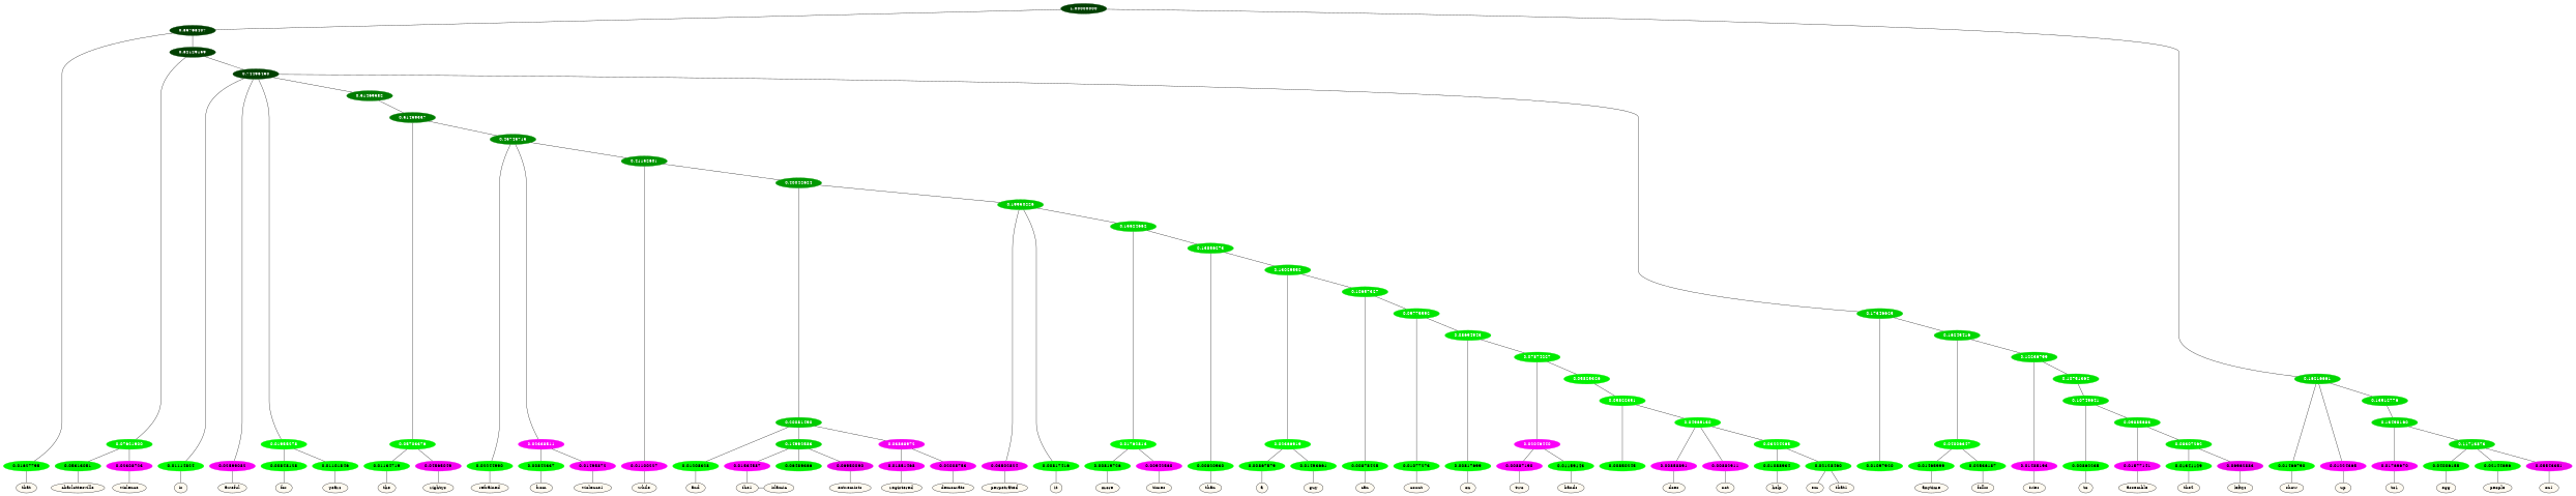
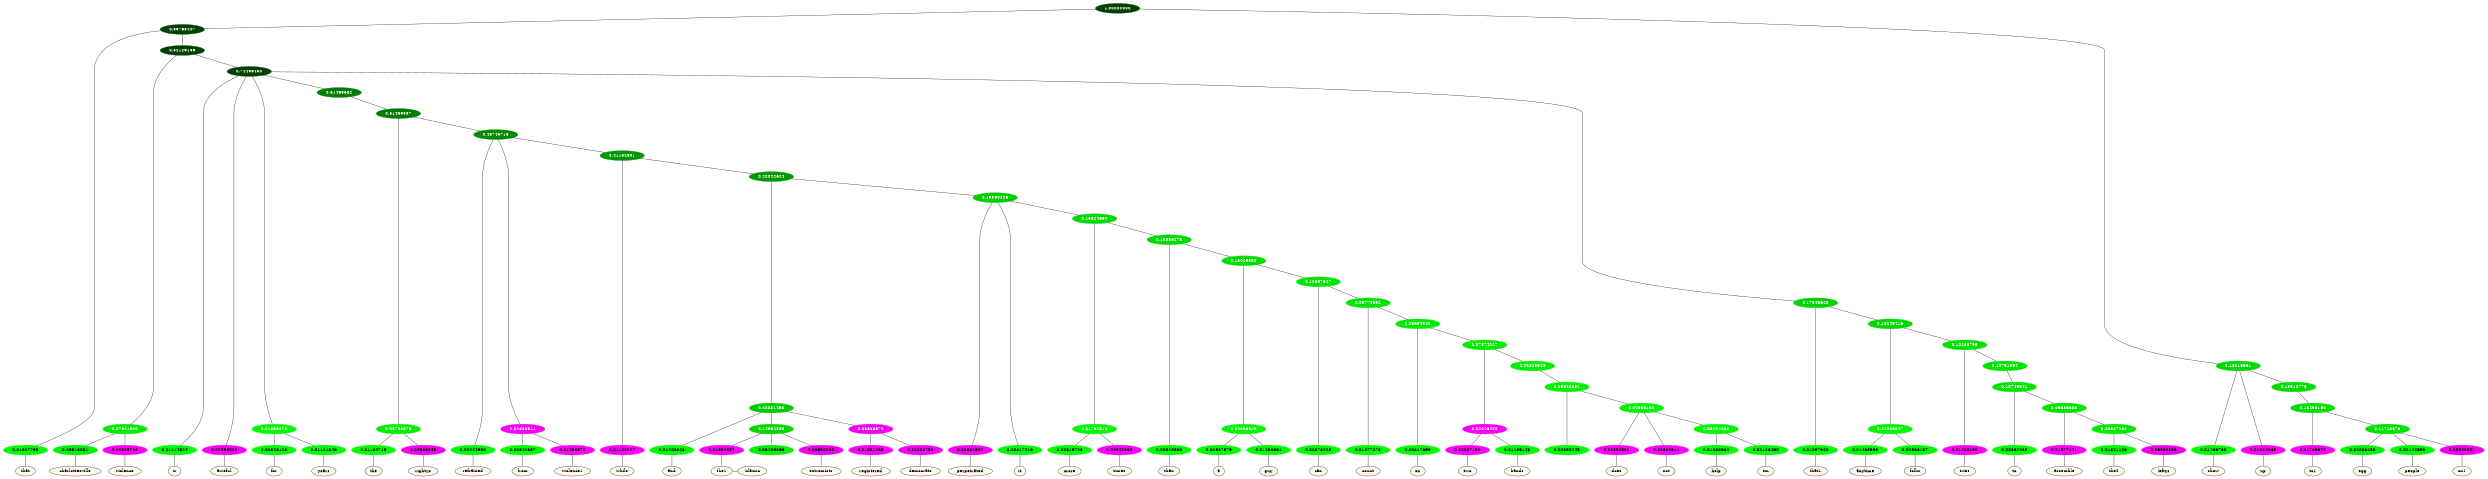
  graph {
    node [color=black format=png nodesep=0.001 ordering=out overlap_scaling=0.01 ranksep=0.001 style=filled fontcolor=black]
    n1 [fillcolor=floralwhite height=0.15 label=that style="filled,solid" width=0.15 fontcolor=""]
    n2 [fillcolor=floralwhite height=0.15 label=charlottesville style="filled,solid" width=0.15 fontcolor=""]
    n3 [fillcolor=floralwhite height=0.15 label=violence style="filled,solid" width=0.15 fontcolor=""]
    n4 [fillcolor=floralwhite height=0.15 label=is style="filled,solid" width=0.15 fontcolor=""]
    n5 [fillcolor=floralwhite height=0.15 label=aweful style="filled,solid" width=0.15 fontcolor=""]
    n6 [fillcolor=floralwhite height=0.15 label=for style="filled,solid" width=0.15 fontcolor=""]
    n7 [fillcolor=floralwhite height=0.15 label=years style="filled,solid" width=0.15 fontcolor=""]
    n8 [fillcolor=floralwhite height=0.15 label=the style="filled,solid" width=0.15 fontcolor=""]
    n9 [fillcolor=floralwhite height=0.15 label=rightys style="filled,solid" width=0.15 fontcolor=""]
    n10 [fillcolor=floralwhite height=0.15 label=refrained style="filled,solid" width=0.15 fontcolor=""]
    n11 [fillcolor=floralwhite height=0.15 label=from style="filled,solid" width=0.15 fontcolor=""]
    n12 [fillcolor=floralwhite height=0.15 label=violence1 style="filled,solid" width=0.15 fontcolor=""]
    n13 [fillcolor=floralwhite height=0.15 label=while style="filled,solid" width=0.15 fontcolor=""]
    n14 [fillcolor=floralwhite height=0.15 label=the1 style="filled,solid" width=0.15 fontcolor=""]
    n15 [fillcolor=floralwhite height=0.15 label=islamic style="filled,solid" width=0.15 fontcolor=""]
    n16 [fillcolor=floralwhite height=0.15 label=extremists style="filled,solid" width=0.15 fontcolor=""]
    n17 [fillcolor=floralwhite height=0.15 label=and style="filled,solid" width=0.15 fontcolor=""]
    n18 [fillcolor=floralwhite height=0.15 label=registered style="filled,solid" width=0.15 fontcolor=""]
    n19 [fillcolor=floralwhite height=0.15 label=democrats style="filled,solid" width=0.15 fontcolor=""]
    n20 [fillcolor=floralwhite height=0.15 label=perpetrated style="filled,solid" width=0.15 fontcolor=""]
    n21 [fillcolor=floralwhite height=0.15 label=it style="filled,solid" width=0.15 fontcolor=""]
    n22 [fillcolor=floralwhite height=0.15 label=more style="filled,solid" width=0.15 fontcolor=""]
    n23 [fillcolor=floralwhite height=0.15 label=times style="filled,solid" width=0.15 fontcolor=""]
    n24 [fillcolor=floralwhite height=0.15 label=than style="filled,solid" width=0.15 fontcolor=""]
    n25 [fillcolor=floralwhite height=0.15 label=a style="filled,solid" width=0.15 fontcolor=""]
    n26 [fillcolor=floralwhite height=0.15 label=guy style="filled,solid" width=0.15 fontcolor=""]
    n27 [fillcolor=floralwhite height=0.15 label=can style="filled,solid" width=0.15 fontcolor=""]
    n28 [fillcolor=floralwhite height=0.15 label=count style="filled,solid" width=0.15 fontcolor=""]
    n29 [fillcolor=floralwhite height=0.15 label=on style="filled,solid" width=0.15 fontcolor=""]
    n30 [fillcolor=floralwhite height=0.15 label=two style="filled,solid" width=0.15 fontcolor=""]
    n31 [fillcolor=floralwhite height=0.15 label=hands style="filled,solid" width=0.15 fontcolor=""]
    n32 [fillcolor=floralwhite height=0.15 label=does style="filled,solid" width=0.15 fontcolor=""]
    n33 [fillcolor=floralwhite height=0.15 label=not style="filled,solid" width=0.15 fontcolor=""]
    n34 [fillcolor=floralwhite height=0.15 label=help style="filled,solid" width=0.15 fontcolor=""]
    n35 [fillcolor=floralwhite height=0.15 label=em style="filled,solid" width=0.15 fontcolor=""]
    n36 [fillcolor=floralwhite height=0.15 label=that1 style="filled,solid" width=0.15 fontcolor=""]
    n37 [fillcolor=floralwhite height=0.15 label=anytime style="filled,solid" width=0.15 fontcolor=""]
    n38 [fillcolor=floralwhite height=0.15 label=folks style="filled,solid" width=0.15 fontcolor=""]
    n39 [fillcolor=floralwhite height=0.15 label=tries style="filled,solid" width=0.15 fontcolor=""]
    n40 [fillcolor=floralwhite height=0.15 label=to style="filled,solid" width=0.15 fontcolor=""]
    n41 [fillcolor=floralwhite height=0.15 label=assemble style="filled,solid" width=0.15 fontcolor=""]
    n42 [fillcolor=floralwhite height=0.15 label=the2 style="filled,solid" width=0.15 fontcolor=""]
    n43 [fillcolor=floralwhite height=0.15 label=leftys style="filled,solid" width=0.15 fontcolor=""]
    n44 [fillcolor=floralwhite height=0.15 label=show style="filled,solid" width=0.15 fontcolor=""]
    n45 [fillcolor=floralwhite height=0.15 label=up style="filled,solid" width=0.15 fontcolor=""]
    n46 [fillcolor=floralwhite height=0.15 label=to1 style="filled,solid" width=0.15 fontcolor=""]
    n47 [fillcolor=floralwhite height=0.15 label=egg style="filled,solid" width=0.15 fontcolor=""]
    n48 [fillcolor=floralwhite height=0.15 label=people style="filled,solid" width=0.15 fontcolor=""]
    n49 [fillcolor=floralwhite height=0.15 label=on1 style="filled,solid" width=0.15 fontcolor=""]
    n50 [color="0.334 1.000 0.984" height=0.15 label=0.01627795 width=0.15]
    n51 [color="0.334 1.000 0.947" height=0.15 label=0.05313051 width=0.15]
    n52 [color="0.835 1.000 0.977" height=0.15 label=0.02308723 width=0.15]
    n53 [color="0.334 1.000 0.989" height=0.15 label=0.01114824 width=0.15]
    n54 [color="0.835 1.000 0.974" height=0.15 label=0.02599082 width=0.15]
    n55 [color="0.334 1.000 0.992" height=0.15 label=0.00848128 width=0.15]
    n56 [color="0.334 1.000 0.989" height=0.15 label=0.01101846 width=0.15]
    n57 [color="0.334 1.000 0.989" height=0.15 label=0.01134719 width=0.15]
    n58 [color="0.835 1.000 0.954" height=0.15 label=0.04565049 width=0.15]
    n59 [color="0.334 1.000 0.978" height=0.15 label=0.02244990 width=0.15]
    n60 [color="0.334 1.000 0.992" height=0.15 label=0.00842337 width=0.15]
    n61 [color="0.835 1.000 0.985" height=0.15 label=0.01495872 width=0.15]
    n62 [color="0.835 1.000 0.989" height=0.15 label=0.01100227 width=0.15]
    n63 [color="0.835 1.000 0.985" height=0.15 label=0.01534587 width=0.15]
    n64 [color="0.334 1.000 0.935" height=0.15 label=0.06489366 width=0.15]
    n65 [color="0.835 1.000 0.930" height=0.15 label=0.06950090 width=0.15]
    n66 [color="0.334 1.000 0.988" height=0.15 label=0.01208328 width=0.15]
    n67 [color="0.835 1.000 0.981" height=0.15 label=0.01851468 width=0.15]
    n68 [color="0.835 1.000 0.980" height=0.15 label=0.02008753 width=0.15]
    n69 [color="0.835 1.000 0.965" height=0.15 label=0.03502824 width=0.15]
    n70 [color="0.334 1.000 0.992" height=0.15 label=0.00817416 width=0.15]
    n71 [color="0.334 1.000 0.992" height=0.15 label=0.00819726 width=0.15]
    n72 [color="0.835 1.000 0.991" height=0.15 label=0.00942560 width=0.15]
    n73 [color="0.334 1.000 0.992" height=0.15 label=0.00820930 width=0.15]
    n74 [color="0.334 1.000 0.991" height=0.15 label=0.00867579 width=0.15]
    n75 [color="0.334 1.000 0.985" height=0.15 label=0.01493661 width=0.15]
    n76 [color="0.334 1.000 0.991" height=0.15 label=0.00878425 width=0.15]
    n77 [color="0.334 1.000 0.989" height=0.15 label=0.01077273 width=0.15]
    n78 [color="0.334 1.000 0.992" height=0.15 label=0.00817699 width=0.15]
    n79 [color="0.835 1.000 0.991" height=0.15 label=0.00887190 width=0.15]
    n80 [color="0.334 1.000 0.988" height=0.15 label=0.01159143 width=0.15]
    n81 [color="0.334 1.000 0.991" height=0.15 label=0.00850245 width=0.15]
    n82 [color="0.835 1.000 0.991" height=0.15 label=0.00858891 width=0.15]
    n83 [color="0.835 1.000 0.991" height=0.15 label=0.00882911 width=0.15]
    n84 [color="0.334 1.000 0.989" height=0.15 label=0.01088934 width=0.15]
    n85 [color="0.334 1.000 0.979" height=0.15 label=0.02128460 width=0.15]
    n86 [color="0.334 1.000 0.989" height=0.15 label=0.01097920 width=0.15]
    n87 [color="0.334 1.000 0.985" height=0.15 label=0.01465999 width=0.15]
    n88 [color="0.334 1.000 0.975" height=0.15 label=0.02536187 width=0.15]
    n89 [color="0.835 1.000 0.985" height=0.15 label=0.01485193 width=0.15]
    n90 [color="0.334 1.000 0.991" height=0.15 label=0.00862235 width=0.15]
    n91 [color="0.835 1.000 0.984" height=0.15 label=0.01577141 width=0.15]
    n92 [color="0.334 1.000 0.987" height=0.15 label=0.01341129 width=0.15]
    n93 [color="0.835 1.000 0.930" height=0.15 label=0.06962883 width=0.15]
    n94 [color="0.334 1.000 0.985" height=0.15 label=0.01466790 width=0.15]
    n95 [color="0.835 1.000 0.988" height=0.15 label=0.01224365 width=0.15]
    n96 [color="0.835 1.000 0.982" height=0.15 label=0.01769670 width=0.15]
    n97 [color="0.334 1.000 0.960" height=0.15 label=0.04006155 width=0.15]
    n98 [color="0.334 1.000 0.979" height=0.15 label=0.02144696 width=0.15]
    n99 [color="0.835 1.000 0.945" height=0.15 label=0.05543351 width=0.15]
    n100 [color="0.334 1.000 0.250" fontcolor=grey99 height=0.15 label=1.00000000 width=0.15]
    n101 [color="0.334 1.000 0.250" fontcolor=grey99 height=0.15 label=0.83768407 width=0.15]
    n102 [color="0.334 1.000 0.838" fontcolor=grey99 height=0.15 label=0.16216661 width=0.15]
    n103 [color="0.334 1.000 0.250" fontcolor=grey99 height=0.15 label=0.82129159 width=0.15]
    n104 [color="0.334 1.000 0.865" fontcolor=grey99 height=0.15 label=0.13512776 width=0.15]
    n105 [color="0.334 1.000 0.924" fontcolor=grey99 height=0.15 label=0.07621900 width=0.15]
    n106 [color="0.334 1.000 0.255" fontcolor=grey99 height=0.15 label=0.74496450 width=0.15]
    n107 [color="0.334 1.000 0.865" fontcolor=grey99 height=0.15 label=0.13498160 width=0.15]
    n108 [color="0.334 1.000 0.980" fontcolor=grey99 height=0.15 label=0.01955278 width=0.15]
    n109 [color="0.334 1.000 0.485" fontcolor=grey99 height=0.15 label=0.51469582 width=0.15]
    n110 [color="0.334 1.000 0.827" fontcolor=grey99 height=0.15 label=0.17346625 width=0.15]
    n111 [color="0.334 1.000 0.883" fontcolor=grey99 height=0.15 label=0.11713873 width=0.15]
    n112 [color="0.334 1.000 0.485" fontcolor=grey99 height=0.15 label=0.51459337 width=0.15]
    n113 [color="0.334 1.000 0.838" fontcolor=grey99 height=0.15 label=0.16245416 width=0.15]
    n114 [color="0.334 1.000 0.943" fontcolor=grey99 height=0.15 label=0.05703376 width=0.15]
    n115 [color="0.334 1.000 0.543" fontcolor=grey99 height=0.15 label=0.45745715 width=0.15]
    n116 [color="0.334 1.000 0.960" fontcolor=grey99 height=0.15 label=0.04006347 width=0.15]
    n117 [color="0.334 1.000 0.878" fontcolor=grey99 height=0.15 label=0.12236799 width=0.15]
    n118 [color="0.835 1.000 0.977" fontcolor=grey99 height=0.15 label=0.02338511 width=0.15]
    n119 [color="0.334 1.000 0.588" fontcolor=grey99 height=0.15 label=0.41152601 width=0.15]
    n120 [color="0.334 1.000 0.892" fontcolor=grey99 height=0.15 label=0.10751364 width=0.15]
    n121 [color="0.334 1.000 0.600" fontcolor=grey99 height=0.15 label=0.40042624 width=0.15]
    n122 [color="0.334 1.000 0.893" fontcolor=grey99 height=0.15 label=0.10749641 width=0.15]
    n123 [color="0.334 1.000 0.799" fontcolor=grey99 height=0.15 label=0.20081490 width=0.15]
    n124 [color="0.334 1.000 0.800" fontcolor=grey99 height=0.15 label=0.19950226 width=0.15]
    n125 [color="0.334 1.000 0.901" fontcolor=grey99 height=0.15 label=0.09885683 width=0.15]
    n126 [color="0.334 1.000 0.850" fontcolor=grey99 height=0.15 label=0.14992583 width=0.15]
    n127 [color="0.835 1.000 0.961" fontcolor=grey99 height=0.15 label=0.03868972 width=0.15]
    n128 [color="0.334 1.000 0.844" fontcolor=grey99 height=0.15 label=0.15624662 width=0.15]
    n129 [color="0.334 1.000 0.917" fontcolor=grey99 height=0.15 label=0.08307262 width=0.15]
    n130 [color="0.334 1.000 0.982" fontcolor=grey99 height=0.15 label=0.01762813 width=0.15]
    n131 [color="0.334 1.000 0.861" fontcolor=grey99 height=0.15 label=0.13856273 width=0.15]
    n132 [color="0.334 1.000 0.870" fontcolor=grey99 height=0.15 label=0.13029552 width=0.15]
    n133 [color="0.334 1.000 0.976" fontcolor=grey99 height=0.15 label=0.02366919 width=0.15]
    n134 [color="0.334 1.000 0.893" fontcolor=grey99 height=0.15 label=0.10657327 width=0.15]
    n135 [color="0.334 1.000 0.902" fontcolor=grey99 height=0.15 label=0.09775592 width=0.15]
    n136 [color="0.334 1.000 0.913" fontcolor=grey99 height=0.15 label=0.08694943 width=0.15]
    n137 [color="0.334 1.000 0.921" fontcolor=grey99 height=0.15 label=0.07874227 width=0.15]
    n138 [color="0.835 1.000 0.980" fontcolor=grey99 height=0.15 label=0.02046440 width=0.15]
    n139 [color="0.334 1.000 0.942" fontcolor=grey99 height=0.15 label=0.05825326 width=0.15]
    n140 [color="0.334 1.000 0.942" fontcolor=grey99 height=0.15 label=0.05822351 width=0.15]
    n141 [color="0.334 1.000 0.950" fontcolor=grey99 height=0.15 label=0.04969130 width=0.15]
    n142 [color="0.334 1.000 0.968" fontcolor=grey99 height=0.15 label=0.03224265 width=0.15]
    subgraph sub_1 {
      rank=same
      n1
      n2
      n3
      n4
      n5
      n6
      n7
      n8
      n9
      n10
      n11
      n12
      n13
      n14
      n15
      n16
      n17
      n18
      n19
      n20
      n21
      n22
      n23
      n24
      n25
      n26
      n27
      n28
      n29
      n30
      n31
      n32
      n33
      n34
      n35
      n36
      n37
      n38
      n39
      n40
      n41
      n42
      n43
      n44
      n45
      n46
      n47
      n48
      n49
    }
    subgraph sub_2 {
      rank=same
      n50
      n51
      n52
      n53
      n54
      n55
      n56
      n57
      n58
      n59
      n60
      n61
      n62
      n63
      n64
      n65
      n66
      n67
      n68
      n69
      n70
      n71
      n72
      n73
      n74
      n75
      n76
      n77
      n78
      n79
      n80
      n81
      n82
      n83
      n84
      n85
      n86
      n87
      n88
      n89
      n90
      n91
      n92
      n93
      n94
      n95
      n96
      n97
      n98
      n99
    }
    n14 -- n15
    n50 -- n1
    n51 -- n2
    n52 -- n3
    n53 -- n4
    n54 -- n5
    n55 -- n6
    n56 -- n7
    n57 -- n8
    n58 -- n9
    n59 -- n10
    n60 -- n11
    n61 -- n12
    n62 -- n13
    n63 -- n14
    n65 -- n16
    n66 -- n17
    n67 -- n18
    n68 -- n19
    n69 -- n20
    n70 -- n21
    n71 -- n22
    n72 -- n23
    n73 -- n24
    n74 -- n25
    n75 -- n26
    n76 -- n27
    n77 -- n28
    n78 -- n29
    n79 -- n30
    n80 -- n31
    n82 -- n32
    n83 -- n33
    n84 -- n34
    n85 -- n35
-   n85 -- n36
+   n86 -- n36
    n87 -- n37
    n88 -- n38
    n89 -- n39
    n90 -- n40
    n91 -- n41
    n92 -- n42
    n93 -- n43
    n94 -- n44
    n95 -- n45
    n96 -- n46
    n97 -- n47
    n98 -- n48
    n99 -- n49
    n100 -- n101
    n100 -- n102
    n101 -- n50
    n101 -- n103
    n102 -- n94
    n102 -- n95
    n102 -- n104
    n103 -- n105
    n103 -- n106
    n104 -- n107
    n105 -- n51
    n105 -- n52
    n106 -- n53
    n106 -- n54
    n106 -- n108
    n106 -- n109
    n106 -- n110
    n107 -- n96
    n107 -- n111
    n108 -- n55
    n108 -- n56
    n109 -- n112
    n110 -- n86
    n110 -- n113
    n111 -- n97
    n111 -- n98
    n111 -- n99
    n112 -- n114
    n112 -- n115
    n113 -- n116
    n113 -- n117
    n114 -- n57
    n114 -- n58
    n115 -- n59
    n115 -- n118
    n115 -- n119
    n116 -- n87
    n116 -- n88
    n117 -- n89
    n117 -- n120
    n118 -- n60
    n118 -- n61
    n119 -- n62
    n119 -- n121
    n120 -- n122
    n121 -- n123
    n121 -- n124
    n122 -- n90
    n122 -- n125
    n123 -- n66
    n123 -- n126
    n123 -- n127
    n124 -- n69
    n124 -- n70
    n124 -- n128
    n125 -- n91
    n125 -- n129
    n126 -- n63
    n126 -- n64
    n126 -- n65
    n127 -- n67
    n127 -- n68
    n128 -- n130
    n128 -- n131
    n129 -- n92
    n129 -- n93
    n130 -- n71
    n130 -- n72
    n131 -- n73
    n131 -- n132
    n132 -- n133
    n132 -- n134
    n133 -- n74
    n133 -- n75
    n134 -- n76
    n134 -- n135
    n135 -- n77
    n135 -- n136
    n136 -- n78
    n136 -- n137
    n137 -- n138
    n137 -- n139
    n138 -- n79
    n138 -- n80
    n139 -- n140
    n140 -- n81
    n140 -- n141
    n141 -- n82
    n141 -- n83
    n141 -- n142
    n142 -- n84
    n142 -- n85
  }
